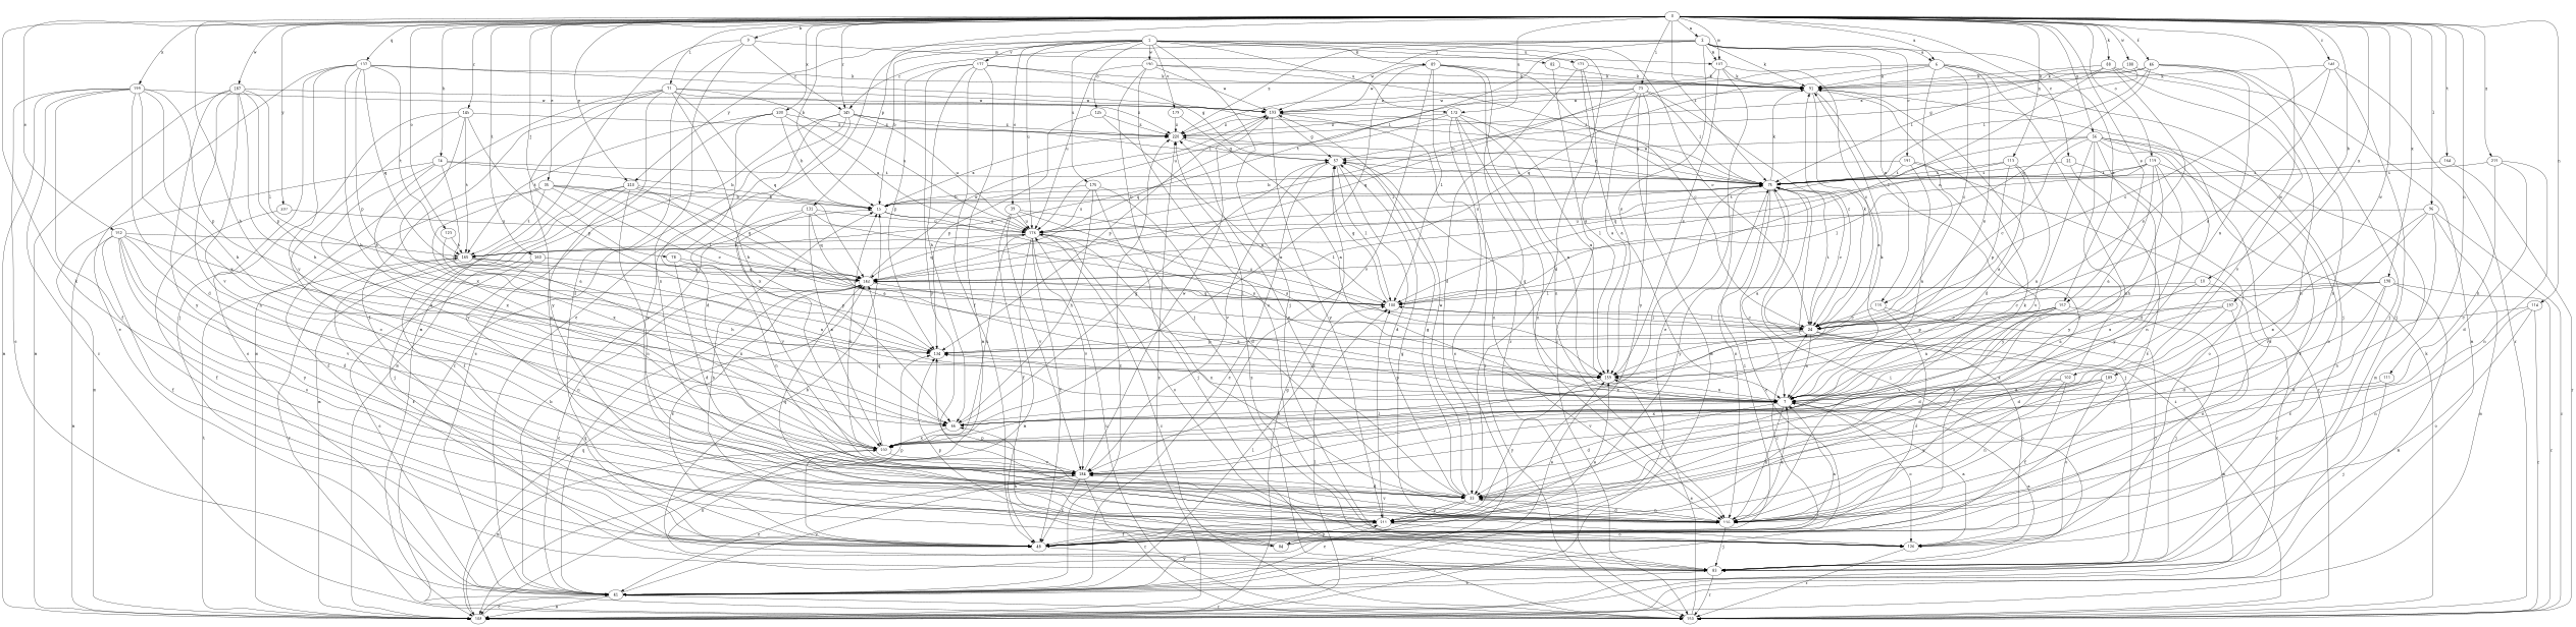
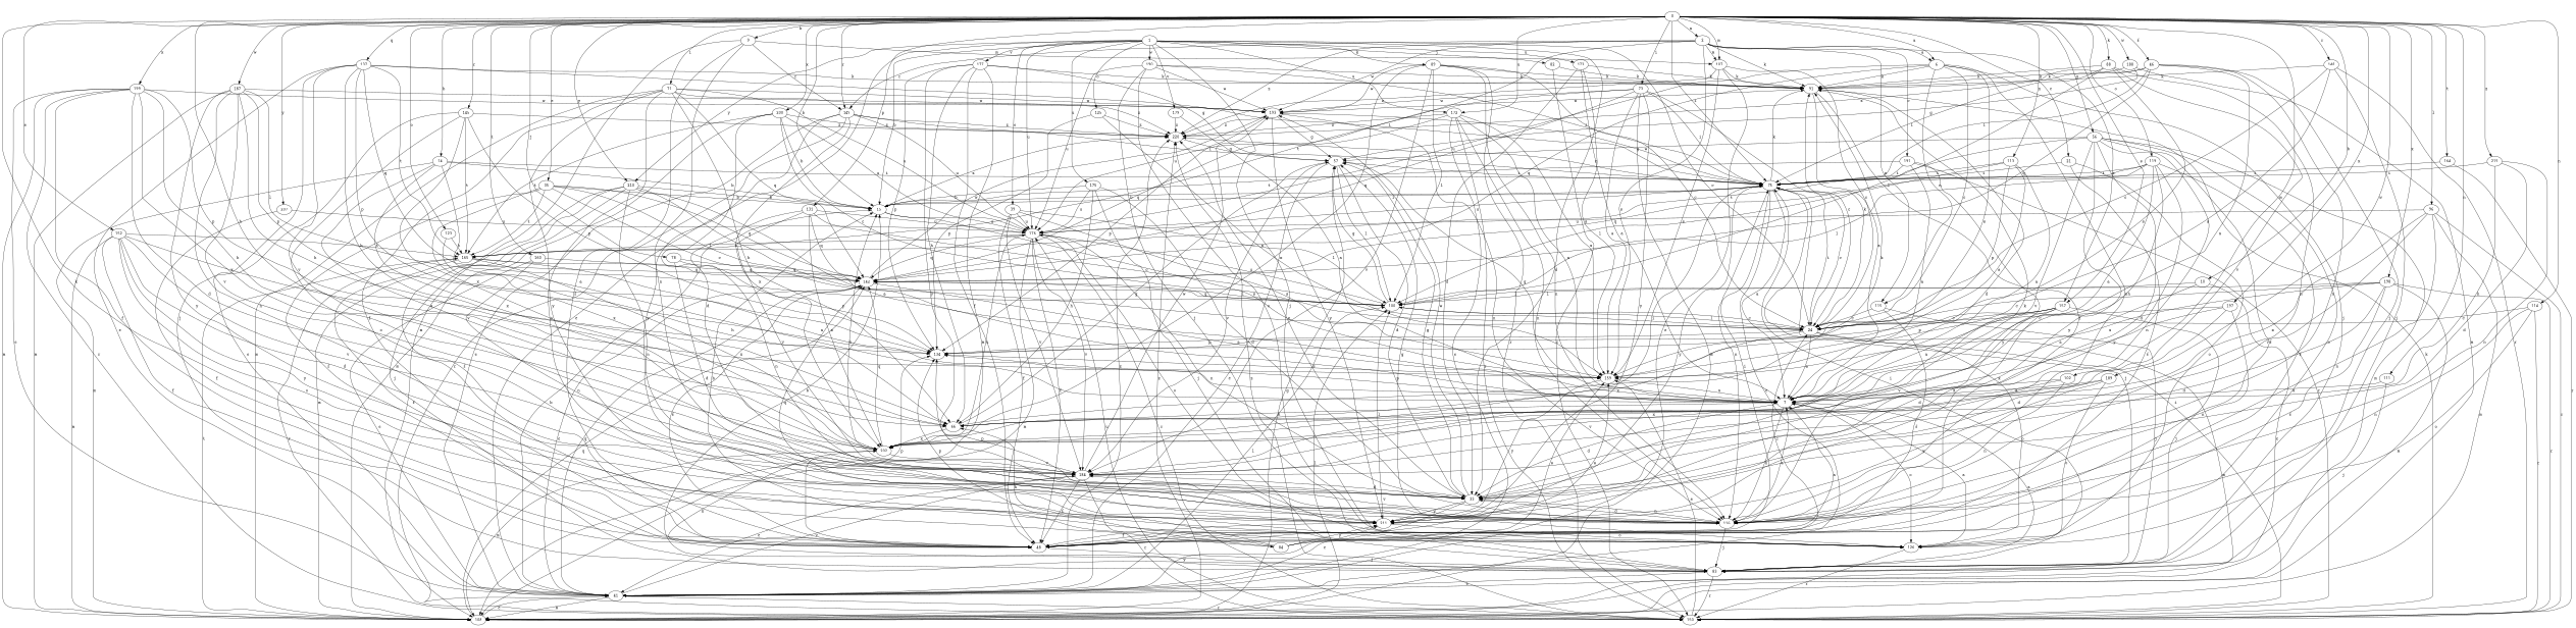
  strict digraph {
    fontname="Courier Prime"
    node [fontname="Courier Prime"]
    edge [fontname="Courier Prime"]
    0
    2
    6
    9
    10
    14
    15
    21
    35
    46
    56
    66
    71
    73
    75
    78
    84
    88
    96
    102
    107
    111
    113
    114
    119
    123
    131
    137
    145
    148
    149
    152
    157
    160
    164
    172
    187
    188
    189
    197
    198
    199
    200
    207
    210
    219
    91
    115
    159
    n50 [label=165]
    191
    193
    220
    24
    83
    176
    116
    142
    48
    108
    41
    7
    100
    184
    202
    126
    33
    57
    211
    134
    150
    1
    39
    82
    89
    125
    173
    175
    177
    179
    190
    0 -> 2 [label=a]
    0 -> 6 [label=a]
    0 -> 9 [label=b]
    0 -> 10 [label=b]
    0 -> 14 [label=b]
    0 -> 15 [label=b]
    0 -> 21 [label=c]
    0 -> 35 [label=e]
    0 -> 46 [label=f]
    0 -> 56 [label=g]
    0 -> 66 [label=h]
    0 -> 71 [label=i]
    0 -> 73 [label=i]
    0 -> 75 [label=i]
    0 -> 78 [label=j]
    0 -> 84 [label=k]
    0 -> 88 [label=k]
    0 -> 96 [label=l]
    0 -> 102 [label=m]
    0 -> 107 [label=m]
    0 -> 111 [label=n]
    0 -> 113 [label=n]
    0 -> 114 [label=n]
    0 -> 119 [label=o]
    0 -> 123 [label=o]
    0 -> 131 [label=p]
    0 -> 137 [label=q]
    0 -> 145 [label=r]
    0 -> 148 [label=r]
    0 -> 149 [label=r]
    0 -> 152 [label=s]
    0 -> 157 [label=s]
    0 -> 160 [label=t]
    0 -> 164 [label=t]
    0 -> 172 [label=u]
    0 -> 187 [label=w]
    0 -> 188 [label=w]
    0 -> 189 [label=w]
    0 -> 197 [label=x]
    0 -> 198 [label=x]
    0 -> 199 [label=x]
    0 -> 200 [label=x]
    0 -> 207 [label=y]
    0 -> 210 [label=y]
    0 -> 219 [label=z]
    2 -> 6 [label=a]
    2 -> 107 [label=m]
    2 -> 149 [label=r]
    2 -> 157 [label=s]
    2 -> 91 [label=k]
    2 -> 115 [label=n]
    2 -> 159 [label=s]
    2 -> n50 [label=t]
    2 -> 191 [label=c]
    2 -> 193 [label=w]
    2 -> 220 [label=z]
    6 -> 91 [label=k]
    6 -> 115 [label=n]
    6 -> 159 [label=s]
    6 -> 24 [label=c]
    6 -> 83 [label=j]
    6 -> 176 [label=u]
    6 -> 116 [label=n]
    6 -> 142 [label=q]
    9 -> 107 [label=m]
    9 -> 149 [label=r]
    9 -> 116 [label=n]
    9 -> 48 [label=f]
    9 -> 108 [label=m]
    10 -> 41 [label=e]
    10 -> 7 [label=a]
    10 -> 100 [label=l]
    14 -> 15 [label=b]
    14 -> 75 [label=i]
    14 -> 108 [label=m]
    14 -> 7 [label=a]
    14 -> 184 [label=v]
    14 -> 202 [label=x]
    15 -> 75 [label=i]
    15 -> 159 [label=s]
    15 -> 220 [label=z]
    15 -> 176 [label=u]
    21 -> 75 [label=i]
    21 -> 48 [label=f]
    21 -> 126 [label=o]
    35 -> 15 [label=b]
    35 -> n50 [label=t]
    35 -> 24 [label=c]
    35 -> 142 [label=q]
    35 -> 48 [label=f]
    35 -> 100 [label=l]
    35 -> 202 [label=x]
    46 -> 75 [label=i]
    46 -> 91 [label=k]
    46 -> 220 [label=z]
    46 -> 83 [label=j]
    46 -> 116 [label=n]
    46 -> 142 [label=q]
    46 -> 7 [label=a]
    56 -> n50 [label=t]
-   56 -> 24 [label=c]
+   200 -> 24 [label=c]
    56 -> 116 [label=n]
    56 -> 48 [label=f]
    56 -> 108 [label=m]
    56 -> 184 [label=v]
    56 -> 126 [label=o]
    56 -> 33 [label=d]
    56 -> 57 [label=g]
    56 -> 211 [label=y]
    66 -> 91 [label=k]
    66 -> 202 [label=x]
    66 -> 57 [label=g]
    71 -> 66 [label=h]
    71 -> 193 [label=w]
    71 -> 220 [label=z]
    71 -> 176 [label=u]
    71 -> 142 [label=q]
    71 -> 48 [label=f]
    71 -> 108 [label=m]
    71 -> 126 [label=o]
    71 -> 211 [label=y]
    73 -> 75 [label=i]
    73 -> 159 [label=s]
    73 -> 193 [label=w]
    73 -> 24 [label=c]
    73 -> 176 [label=u]
    73 -> 142 [label=q]
    73 -> 108 [label=m]
    73 -> 211 [label=y]
    75 -> 15 [label=b]
    75 -> 91 [label=k]
    75 -> 193 [label=w]
    75 -> 220 [label=z]
    75 -> 24 [label=c]
    75 -> 83 [label=j]
    75 -> 176 [label=u]
    75 -> 116 [label=n]
    75 -> 41 [label=e]
    75 -> 7 [label=a]
    75 -> 211 [label=y]
    78 -> 142 [label=q]
    78 -> 33 [label=d]
    78 -> 134 [label=p]
    84 -> 15 [label=b]
    84 -> 66 [label=h]
    84 -> 159 [label=s]
    84 -> 24 [label=c]
-   211 -> 84 [label=y]
+   84 -> 211 [label=y]
    84 -> 134 [label=p]
    88 -> 75 [label=i]
    88 -> 91 [label=k]
    88 -> 159 [label=s]
    88 -> 116 [label=n]
    88 -> 100 [label=l]
    88 -> 184 [label=v]
    96 -> 176 [label=u]
    96 -> 116 [label=n]
    96 -> 108 [label=m]
    96 -> 184 [label=v]
    96 -> 202 [label=x]
    96 -> 150 [label=r]
    102 -> 116 [label=n]
-   102 -> 48 [label=f]
    102 -> 7 [label=a]
    102 -> 184 [label=v]
    107 -> 91 [label=k]
    107 -> 159 [label=s]
    107 -> 220 [label=z]
    107 -> 24 [label=c]
    107 -> 41 [label=e]
    111 -> 83 [label=j]
    111 -> 7 [label=a]
    113 -> 75 [label=i]
    113 -> 159 [label=s]
    113 -> 7 [label=a]
    113 -> 100 [label=l]
    113 -> 134 [label=p]
    114 -> 24 [label=c]
    114 -> 116 [label=n]
    114 -> 126 [label=o]
    114 -> 150 [label=r]
    119 -> 66 [label=h]
    119 -> 75 [label=i]
    119 -> 142 [label=q]
    119 -> 48 [label=f]
    119 -> 7 [label=a]
    119 -> 100 [label=l]
    119 -> 211 [label=y]
    123 -> 66 [label=h]
    123 -> n50 [label=t]
    131 -> 24 [label=c]
    131 -> 176 [label=u]
    131 -> 116 [label=n]
    131 -> 142 [label=q]
    131 -> 184 [label=v]
    131 -> 202 [label=x]
    137 -> 66 [label=h]
    137 -> 75 [label=i]
    137 -> 91 [label=k]
    137 -> n50 [label=t]
    137 -> 83 [label=j]
    137 -> 142 [label=q]
    137 -> 41 [label=e]
    137 -> 184 [label=v]
    137 -> 134 [label=p]
    145 -> n50 [label=t]
    145 -> 220 [label=z]
    145 -> 41 [label=e]
    145 -> 202 [label=x]
    145 -> 126 [label=o]
    145 -> 134 [label=p]
    148 -> 91 [label=k]
    148 -> 159 [label=s]
    148 -> 24 [label=c]
    148 -> 83 [label=j]
    148 -> 150 [label=r]
    149 -> 75 [label=i]
    149 -> 220 [label=z]
    149 -> 176 [label=u]
    149 -> 41 [label=e]
    149 -> 202 [label=x]
    149 -> 211 [label=y]
    149 -> 150 [label=r]
    152 -> 159 [label=s]
    152 -> n50 [label=t]
    152 -> 48 [label=f]
    152 -> 108 [label=m]
    152 -> 184 [label=v]
    152 -> 126 [label=o]
    152 -> 33 [label=d]
    152 -> 211 [label=y]
    157 -> 24 [label=c]
    157 -> 83 [label=j]
    157 -> 7 [label=a]
    157 -> 184 [label=v]
    157 -> 33 [label=d]
    157 -> 134 [label=p]
    160 -> 116 [label=n]
    160 -> 142 [label=q]
    160 -> 41 [label=e]
    164 -> 75 [label=i]
    164 -> 150 [label=r]
    172 -> 159 [label=s]
    172 -> 220 [label=z]
    172 -> 116 [label=n]
    172 -> 142 [label=q]
    172 -> 41 [label=e]
    172 -> 7 [label=a]
    172 -> 150 [label=r]
    187 -> 66 [label=h]
    187 -> 193 [label=w]
    187 -> 116 [label=n]
    187 -> 108 [label=m]
    187 -> 100 [label=l]
    187 -> 184 [label=v]
    187 -> 211 [label=y]
    187 -> 134 [label=p]
    188 -> 91 [label=k]
    188 -> 108 [label=m]
    188 -> 57 [label=g]
    189 -> 7 [label=a]
    189 -> 202 [label=x]
    189 -> 126 [label=o]
    189 -> 211 [label=y]
    197 -> 24 [label=c]
    197 -> 116 [label=n]
    197 -> 202 [label=x]
    197 -> 33 [label=d]
    198 -> 159 [label=s]
    198 -> 24 [label=c]
    198 -> 48 [label=f]
    198 -> 108 [label=m]
    198 -> 100 [label=l]
    198 -> 33 [label=d]
    198 -> 150 [label=r]
    199 -> 66 [label=h]
    199 -> 193 [label=w]
    199 -> 48 [label=f]
    199 -> 108 [label=m]
    199 -> 41 [label=e]
    199 -> 202 [label=x]
    199 -> 33 [label=d]
    199 -> 134 [label=p]
    199 -> 150 [label=r]
    200 -> 15 [label=b]
    200 -> n50 [label=t]
    200 -> 220 [label=z]
    200 -> 176 [label=u]
    200 -> 108 [label=m]
    200 -> 33 [label=d]
    207 -> 176 [label=u]
    207 -> 48 [label=f]
    210 -> 15 [label=b]
    210 -> 159 [label=s]
    210 -> 83 [label=j]
    210 -> 116 [label=n]
    210 -> 48 [label=f]
    210 -> 108 [label=m]
    210 -> 7 [label=a]
    219 -> 66 [label=h]
    219 -> 75 [label=i]
    219 -> 116 [label=n]
    219 -> 33 [label=d]
    91 -> 193 [label=w]
    91 -> 48 [label=f]
    91 -> 7 [label=a]
    91 -> 33 [label=d]
    115 -> 24 [label=c]
    115 -> 83 [label=j]
    115 -> 48 [label=f]
    159 -> 7 [label=a]
    159 -> 211 [label=y]
    n50 -> 142 [label=q]
    n50 -> 48 [label=f]
    n50 -> 7 [label=a]
    n50 -> 202 [label=x]
    n50 -> 150 [label=r]
-   191 -> 15 [label=b]
+   191 -> 15 [label=t]
    191 -> 75 [label=i]
    191 -> 7 [label=a]
    191 -> 211 [label=y]
    191 -> 150 [label=r]
    193 -> 220 [label=z]
    193 -> 116 [label=n]
    193 -> 57 [label=g]
    193 -> 211 [label=y]
    193 -> 134 [label=p]
    220 -> 57 [label=g]
    24 -> 75 [label=i]
    24 -> 91 [label=k]
    24 -> 108 [label=m]
    24 -> 7 [label=a]
    24 -> 100 [label=l]
    24 -> 202 [label=x]
    24 -> 126 [label=o]
    24 -> 134 [label=p]
    83 -> 15 [label=b]
    83 -> 75 [label=i]
    83 -> 41 [label=e]
    83 -> 7 [label=a]
    83 -> 202 [label=x]
    83 -> 150 [label=r]
    176 -> n50 [label=t]
    176 -> 116 [label=n]
    176 -> 142 [label=q]
    176 -> 48 [label=f]
    176 -> 108 [label=m]
    176 -> 184 [label=v]
    176 -> 126 [label=o]
    176 -> 150 [label=r]
    116 -> 91 [label=k]
    116 -> 83 [label=j]
    116 -> 7 [label=a]
    116 -> 184 [label=v]
    116 -> 33 [label=d]
    116 -> 134 [label=p]
    142 -> 193 [label=w]
    142 -> 48 [label=f]
    142 -> 41 [label=e]
    142 -> 7 [label=a]
    142 -> 100 [label=l]
    48 -> 75 [label=i]
    48 -> 159 [label=s]
    48 -> 83 [label=j]
    48 -> 7 [label=a]
    48 -> 134 [label=p]
    108 -> n50 [label=t]
    108 -> 220 [label=z]
    108 -> 142 [label=q]
    108 -> 41 [label=e]
    108 -> 100 [label=l]
    108 -> 57 [label=g]
    41 -> 15 [label=b]
    41 -> 220 [label=z]
    41 -> 142 [label=q]
    41 -> 108 [label=m]
    41 -> 100 [label=l]
    41 -> 184 [label=v]
    41 -> 211 [label=y]
    41 -> 150 [label=r]
    7 -> 66 [label=h]
    7 -> 116 [label=n]
    7 -> 126 [label=o]
    7 -> 33 [label=d]
    7 -> 57 [label=g]
    7 -> 134 [label=p]
    100 -> 24 [label=c]
    100 -> 176 [label=u]
    100 -> 142 [label=q]
    100 -> 57 [label=g]
    184 -> 15 [label=b]
    184 -> 193 [label=w]
    184 -> 48 [label=f]
    184 -> 41 [label=e]
    184 -> 33 [label=d]
    184 -> 150 [label=r]
    202 -> 75 [label=i]
    202 -> 176 [label=u]
    202 -> 142 [label=q]
    202 -> 108 [label=m]
    202 -> 184 [label=v]
    126 -> 7 [label=a]
    126 -> 57 [label=g]
    126 -> 150 [label=r]
    33 -> 193 [label=w]
    33 -> 220 [label=z]
    33 -> 116 [label=n]
    33 -> 41 [label=e]
    33 -> 57 [label=g]
    33 -> 211 [label=y]
    57 -> 75 [label=i]
    57 -> 41 [label=e]
    57 -> 100 [label=l]
    57 -> 184 [label=v]
    57 -> 33 [label=d]
    211 -> 142 [label=q]
    211 -> 48 [label=f]
    211 -> 100 [label=l]
    211 -> 126 [label=o]
    134 -> 159 [label=s]
    150 -> 75 [label=i]
    150 -> 91 [label=k]
    150 -> 159 [label=s]
    150 -> 220 [label=z]
    150 -> 176 [label=u]
    1 -> 15 [label=b]
    1 -> 172 [label=u]
    1 -> 210 [label=y]
    1 -> 24 [label=c]
    1 -> 83 [label=j]
    1 -> 176 [label=u]
    1 -> 41 [label=e]
    1 -> 33 [label=d]
    1 -> 39 [label=e]
    1 -> 82 [label=j]
    1 -> 89 [label=k]
    1 -> 125 [label=o]
    1 -> 173 [label=u]
    1 -> 175 [label=u]
    1 -> 177 [label=v]
    1 -> 179 [label=v]
    1 -> 190 [label=w]
    39 -> 159 [label=s]
    39 -> 176 [label=u]
    39 -> 48 [label=f]
    39 -> 100 [label=l]
    39 -> 184 [label=v]
    82 -> 91 [label=k]
    82 -> 150 [label=r]
    89 -> 91 [label=k]
    89 -> 193 [label=w]
    89 -> 24 [label=c]
    89 -> 116 [label=n]
    89 -> 100 [label=l]
    89 -> 184 [label=v]
    89 -> 202 [label=x]
    89 -> 150 [label=r]
    125 -> 159 [label=s]
    125 -> 220 [label=z]
    125 -> 134 [label=p]
    173 -> 91 [label=k]
    173 -> 159 [label=s]
    173 -> 7 [label=a]
    173 -> 33 [label=d]
    175 -> 15 [label=b]
    175 -> 66 [label=h]
    175 -> 83 [label=j]
    175 -> 176 [label=u]
    175 -> 33 [label=d]
    177 -> 66 [label=h]
    177 -> 91 [label=k]
    177 -> 48 [label=f]
    177 -> 108 [label=m]
    177 -> 57 [label=g]
    177 -> 211 [label=y]
    177 -> 134 [label=p]
    179 -> 220 [label=z]
    179 -> 7 [label=a]
    190 -> 75 [label=i]
    190 -> 91 [label=k]
    190 -> 193 [label=w]
    190 -> 83 [label=j]
    190 -> 176 [label=u]
    190 -> 126 [label=o]
  }
